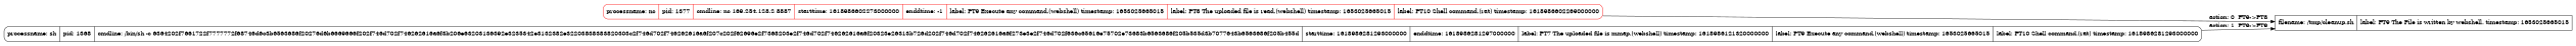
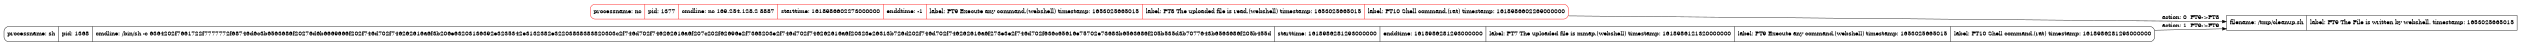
  digraph {
    rankdir=LR
    node [shape=Mrecord]
    n1 [color=red label="{<head>processname: nc | pid: 1377 | cmdline: nc 169.254.128.2 8887 | starttime: 1618986602273000000 | enddtime: -1 | label: PT9 Execute any command.(webshell) timestamp: 1653025665015 | label: PT8 The uploaded file is read.(webshell) timestamp: 1653025665015 | label: PT10 Shell command.(rat) timestamp: 1618986602269000000}"]
    n2 [label="{<head>filename: /tmp/cleanup.sh | label: FT9 The File is written by webshell. timestamp: 1653025665015}" shape=record]
-   n3 [label="{<head>processname: sh | pid: 1368 | cmdline: /bin/sh -c 6364202f7661722f7777772f68746d6c3b6563686f20276d6b6669666f202f746d702f746262616a6f3b206e63203136392e3235342e3132382e32203838383820303c2f746d702f746262616a6f207c202f62696e2f7368203e2f746d702f746262616a6f20323e26313b726d202f746d702f746262616a6f273e3e2f746d702f636c65616e75702e73683b6563686f205b535d3b7077643b6563686f205b455d | starttime: 1618986281293000000 | enddtime: 1618986281297000000 | label: PT7 The uploaded file is mmap.(webshell) timestamp: 1618986121320000000 | label: PT9 Execute any command.(webshell) timestamp: 1653025665015 | label: PT10 Shell command.(rat) timestamp: 1618986281293000000}"]
+   n3 [label="{<head>processname: sh | pid: 1368 | cmdline: /bin/sh -c 6364202f7661722f7777772f68746d6c3b6563686f20276d6b6669666f202f746d702f746262616a6f3b206e63203136392e3235342e3132382e32203838383820303c2f746d702f746262616a6f207c202f62696e2f7368203e2f746d702f746262616a6f20323e26313b726d202f746d702f746262616a6f273e3e2f746d702f636c65616e75702e73683b6563686f205b535d3b7077643b6563686f205b455d | starttime: 1618986281293000000 | enddtime: 1618986281293000000 | label: PT7 The uploaded file is mmap.(webshell) timestamp: 1618986121320000000 | label: PT9 Execute any command.(webshell) timestamp: 1653025665015 | label: PT10 Shell command.(rat) timestamp: 1618986281293000000}"]
    n1 -> n2 [label="action: 0  FT9->PT8"]
    n3 -> n2 [label="action: 1  PT9->FT9"]
  }
